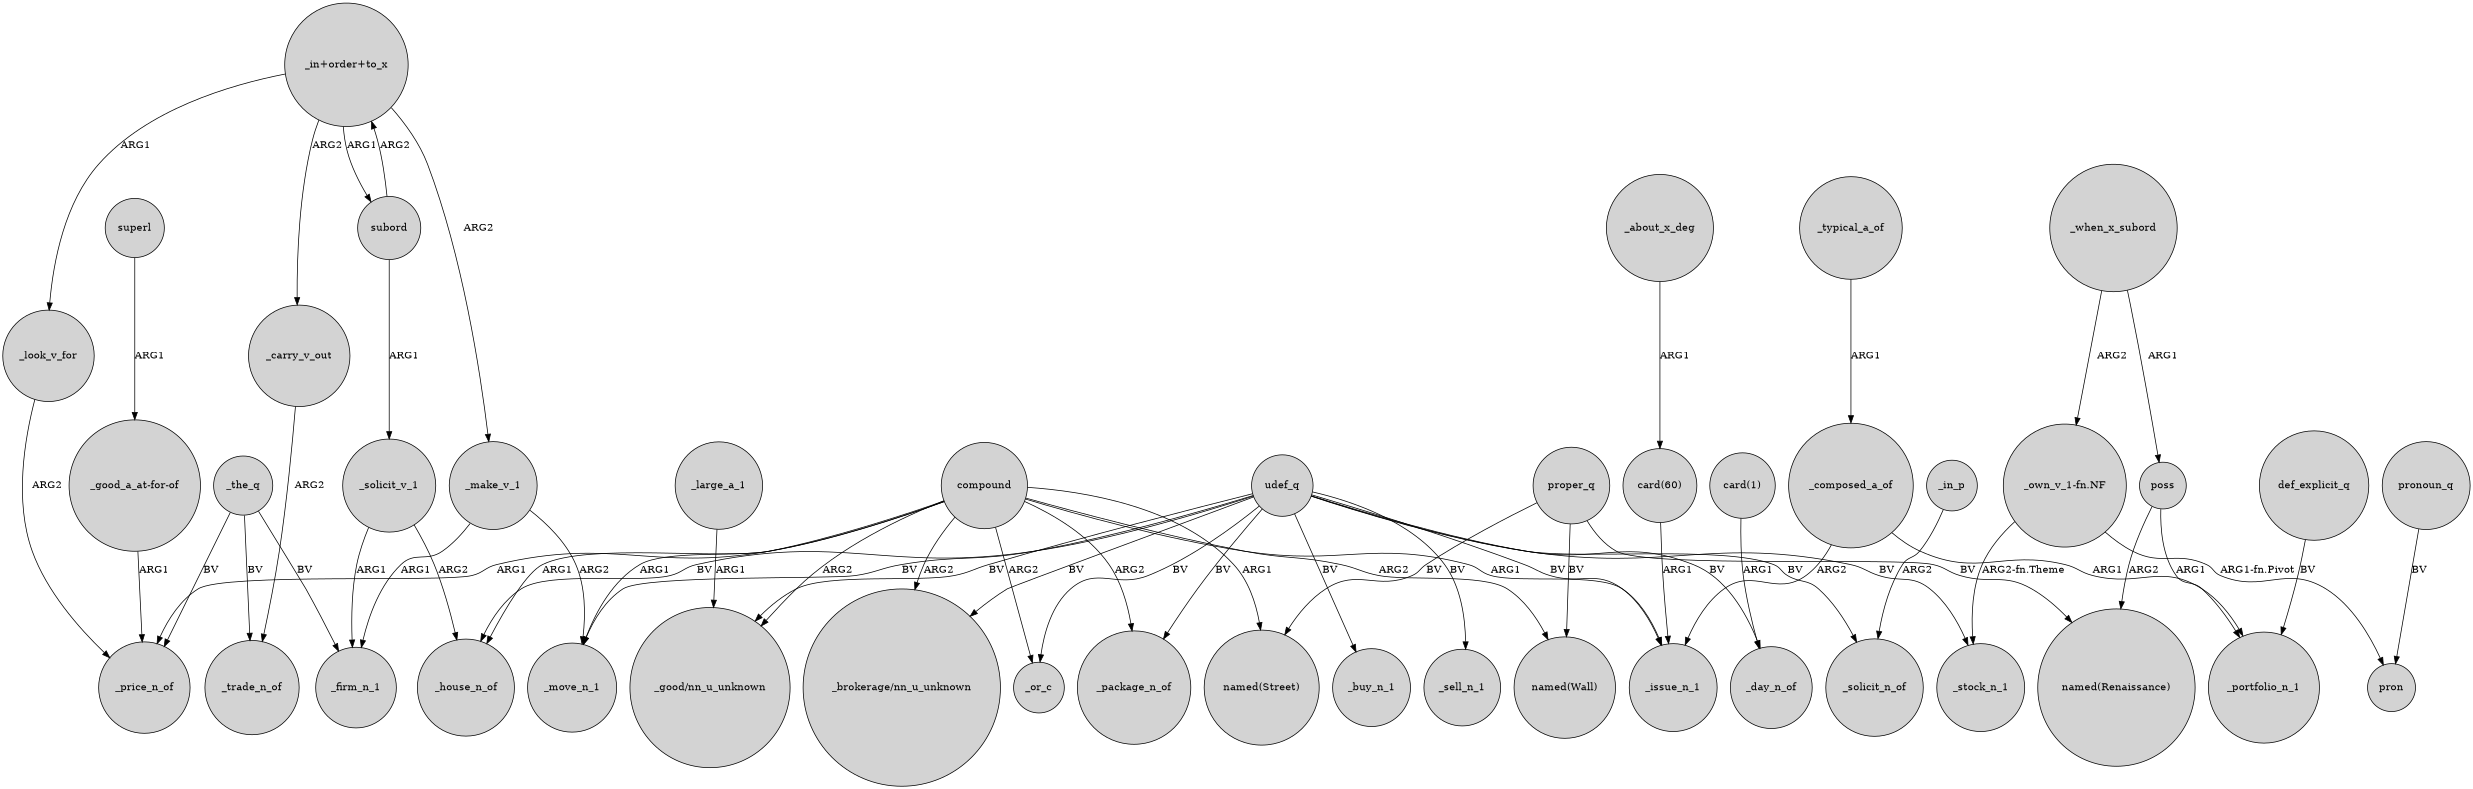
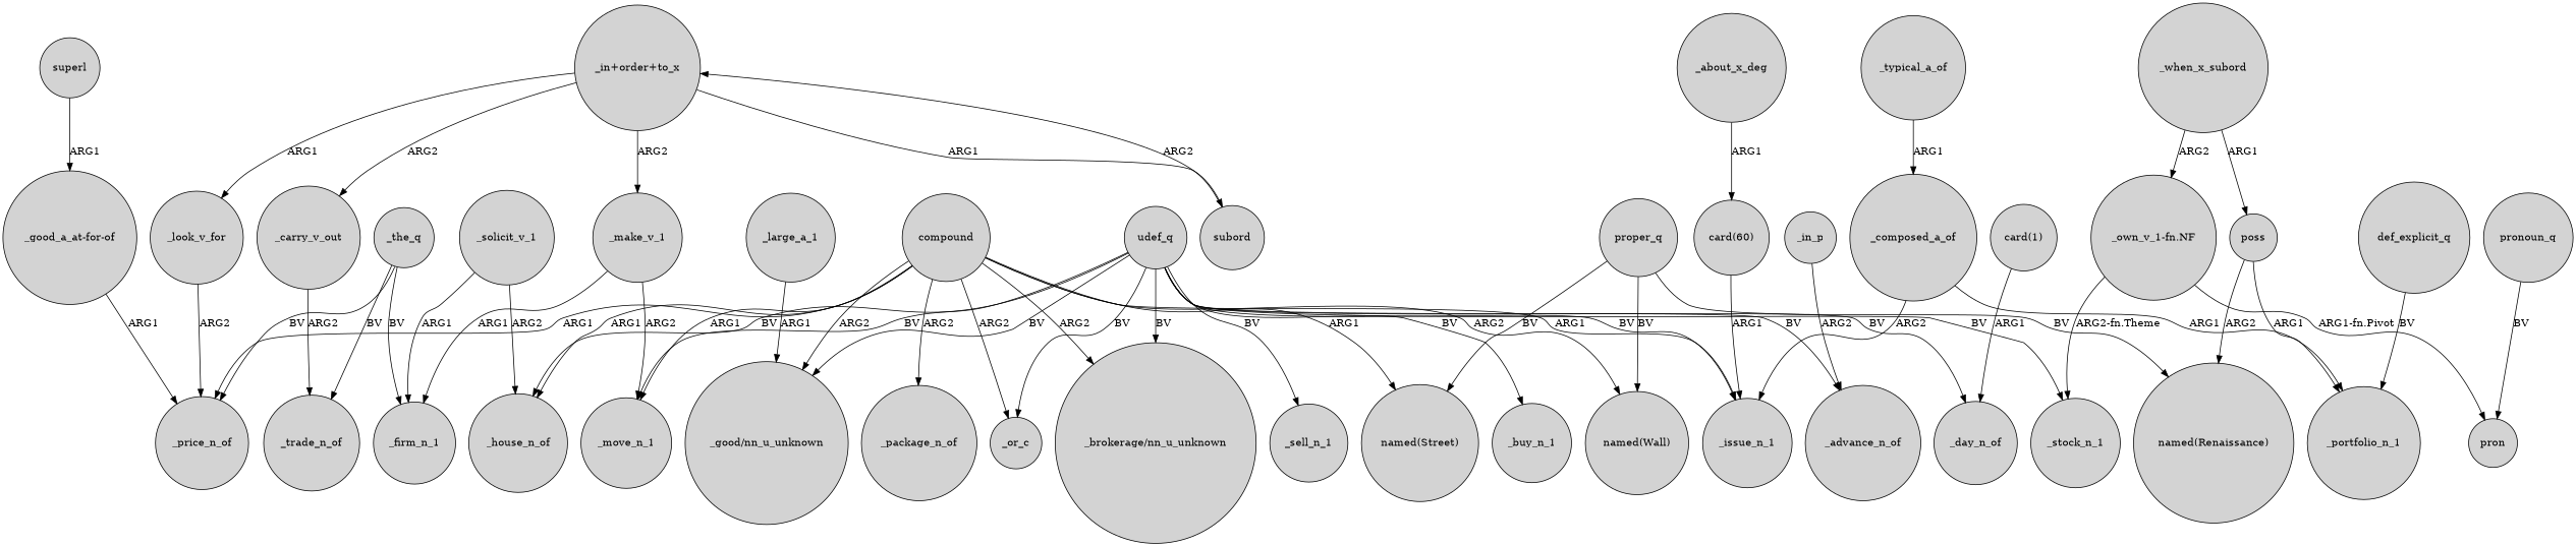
  digraph {
    node [shape=circle style=filled]
    compound
    _or_c
    n3 [label="_good/nn_u_unknown"]
    _house_n_of
    "named(Street)"
    "named(Wall)"
    _move_n_1
    "_brokerage/nn_u_unknown"
    _price_n_of
    _issue_n_1
    _package_n_of
    _about_x_deg
    "card(60)"
    udef_q
-   _advance_n_of [label=_solicit_n_of]
+   _advance_n_of
    _day_n_of
    _buy_n_1
    _stock_n_1
    _sell_n_1
    _solicit_v_1
    _firm_n_1
    _the_q
    _trade_n_of
    "_in+order+to_x"
    _make_v_1
    _carry_v_out
    subord
    _look_v_for
    _when_x_subord
    "_own_v_1-fn.NF"
    poss
    _composed_a_of
    _portfolio_n_1
    pron
    proper_q
    "named(Renaissance)"
    "card(1)"
    _in_p
    def_explicit_q
    _large_a_1
    pronoun_q
    "_good_a_at-for-of"
    superl
    _typical_a_of
    compound -> _or_c [label=ARG2]
    compound -> n3 [label=ARG2]
    compound -> _house_n_of [label=ARG1]
    compound -> "named(Street)" [label=ARG1]
    compound -> "named(Wall)" [label=ARG2]
    compound -> _move_n_1 [label=ARG1]
    compound -> "_brokerage/nn_u_unknown" [label=ARG2]
    compound -> _price_n_of [label=ARG1]
    compound -> _issue_n_1 [label=ARG1]
    compound -> _package_n_of [label=ARG2]
    _about_x_deg -> "card(60)" [label=ARG1]
    "card(60)" -> _issue_n_1 [label=ARG1]
    udef_q -> _or_c [label=BV]
    udef_q -> n3 [label=BV]
    udef_q -> _house_n_of [label=BV]
    udef_q -> _move_n_1 [label=BV]
    udef_q -> "_brokerage/nn_u_unknown" [label=BV]
    udef_q -> _issue_n_1 [label=BV]
-   udef_q -> _package_n_of [label=BV]
    udef_q -> _advance_n_of [label=BV]
    udef_q -> _day_n_of [label=BV]
    udef_q -> _buy_n_1 [label=BV]
    udef_q -> _stock_n_1 [label=BV]
    udef_q -> _sell_n_1 [label=BV]
    _solicit_v_1 -> _house_n_of [label=ARG2]
    _solicit_v_1 -> _firm_n_1 [label=ARG1]
    _the_q -> _price_n_of [label=BV]
    _the_q -> _firm_n_1 [label=BV]
    _the_q -> _trade_n_of [label=BV]
    "_in+order+to_x" -> _make_v_1 [label=ARG2]
    "_in+order+to_x" -> _carry_v_out [label=ARG2]
    "_in+order+to_x" -> subord [label=ARG1]
    "_in+order+to_x" -> _look_v_for [label=ARG1]
    _make_v_1 -> _move_n_1 [label=ARG2]
    _make_v_1 -> _firm_n_1 [label=ARG1]
    _carry_v_out -> _trade_n_of [label=ARG2]
-   subord -> _solicit_v_1 [label=ARG1]
    subord -> "_in+order+to_x" [label=ARG2]
    _look_v_for -> _price_n_of [label=ARG2]
    _when_x_subord -> "_own_v_1-fn.NF" [label=ARG2]
    _when_x_subord -> poss [label=ARG1]
    "_own_v_1-fn.NF" -> _stock_n_1 [label="ARG2-fn.Theme"]
    "_own_v_1-fn.NF" -> pron [label="ARG1-fn.Pivot"]
    poss -> _portfolio_n_1 [label=ARG1]
    poss -> "named(Renaissance)" [label=ARG2]
    _composed_a_of -> _issue_n_1 [label=ARG2]
    _composed_a_of -> _portfolio_n_1 [label=ARG1]
    proper_q -> "named(Street)" [label=BV]
    proper_q -> "named(Wall)" [label=BV]
    proper_q -> "named(Renaissance)" [label=BV]
    "card(1)" -> _day_n_of [label=ARG1]
    _in_p -> _advance_n_of [label=ARG2]
    def_explicit_q -> _portfolio_n_1 [label=BV]
    _large_a_1 -> n3 [label=ARG1]
    pronoun_q -> pron [label=BV]
    "_good_a_at-for-of" -> _price_n_of [label=ARG1]
    superl -> "_good_a_at-for-of" [label=ARG1]
    _typical_a_of -> _composed_a_of [label=ARG1]
  }
